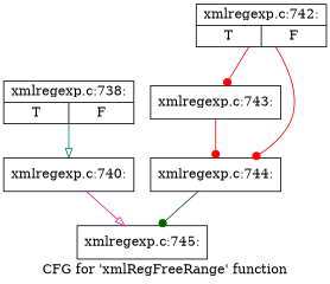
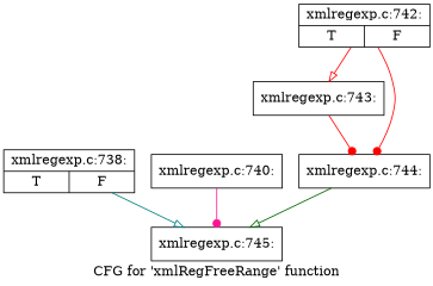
  digraph {
    fontname="DejaVu Serif"
    label="CFG for 'xmlRegFreeRange' function"
    node [fontname="DejaVu Serif" shape=record]
    edge [arrowhead=dot color=red fontname="DejaVu Serif"]
    n1 [label="{xmlregexp.c:738:|{<s0>T|<s1>F}}"]
    n2 [label="{xmlregexp.c:740:}"]
    n3 [label="{xmlregexp.c:745:}"]
    n4 [label="{xmlregexp.c:742:|{<s0>T|<s1>F}}"]
    n5 [label="{xmlregexp.c:743:}"]
    n6 [label="{xmlregexp.c:744:}"]
-   n1 -> n2 [arrowhead=onormal color=teal]
-   n2 -> n3 [arrowhead=onormal color=deeppink]
-   n4 -> n5
+   n1 -> n3 [arrowhead=onormal color=teal]
+   n2 -> n3 [color=deeppink]
+   n4 -> n5 [arrowhead=onormal]
    n4 -> n6
    n5 -> n6
-   n6 -> n3 [color=darkgreen]
+   n6 -> n3 [arrowhead=onormal color=darkgreen]
  }
